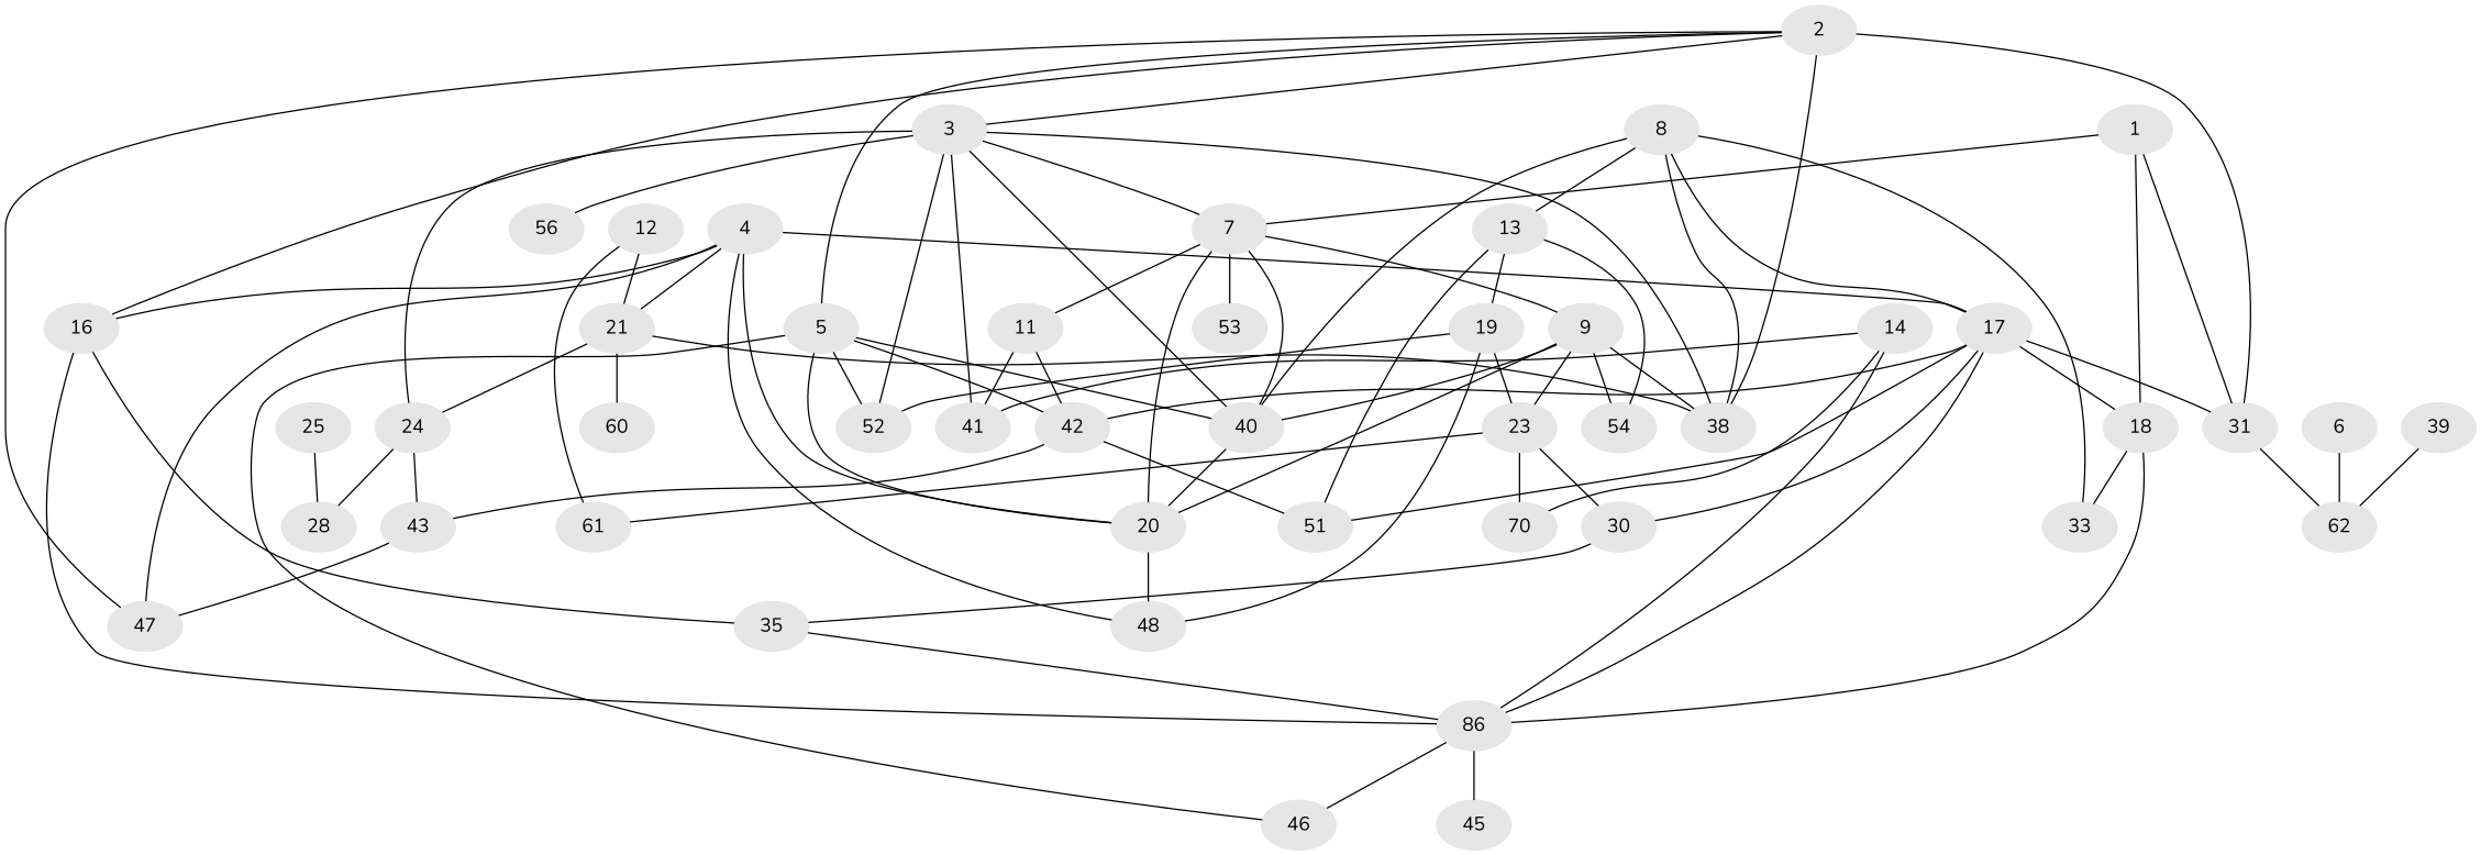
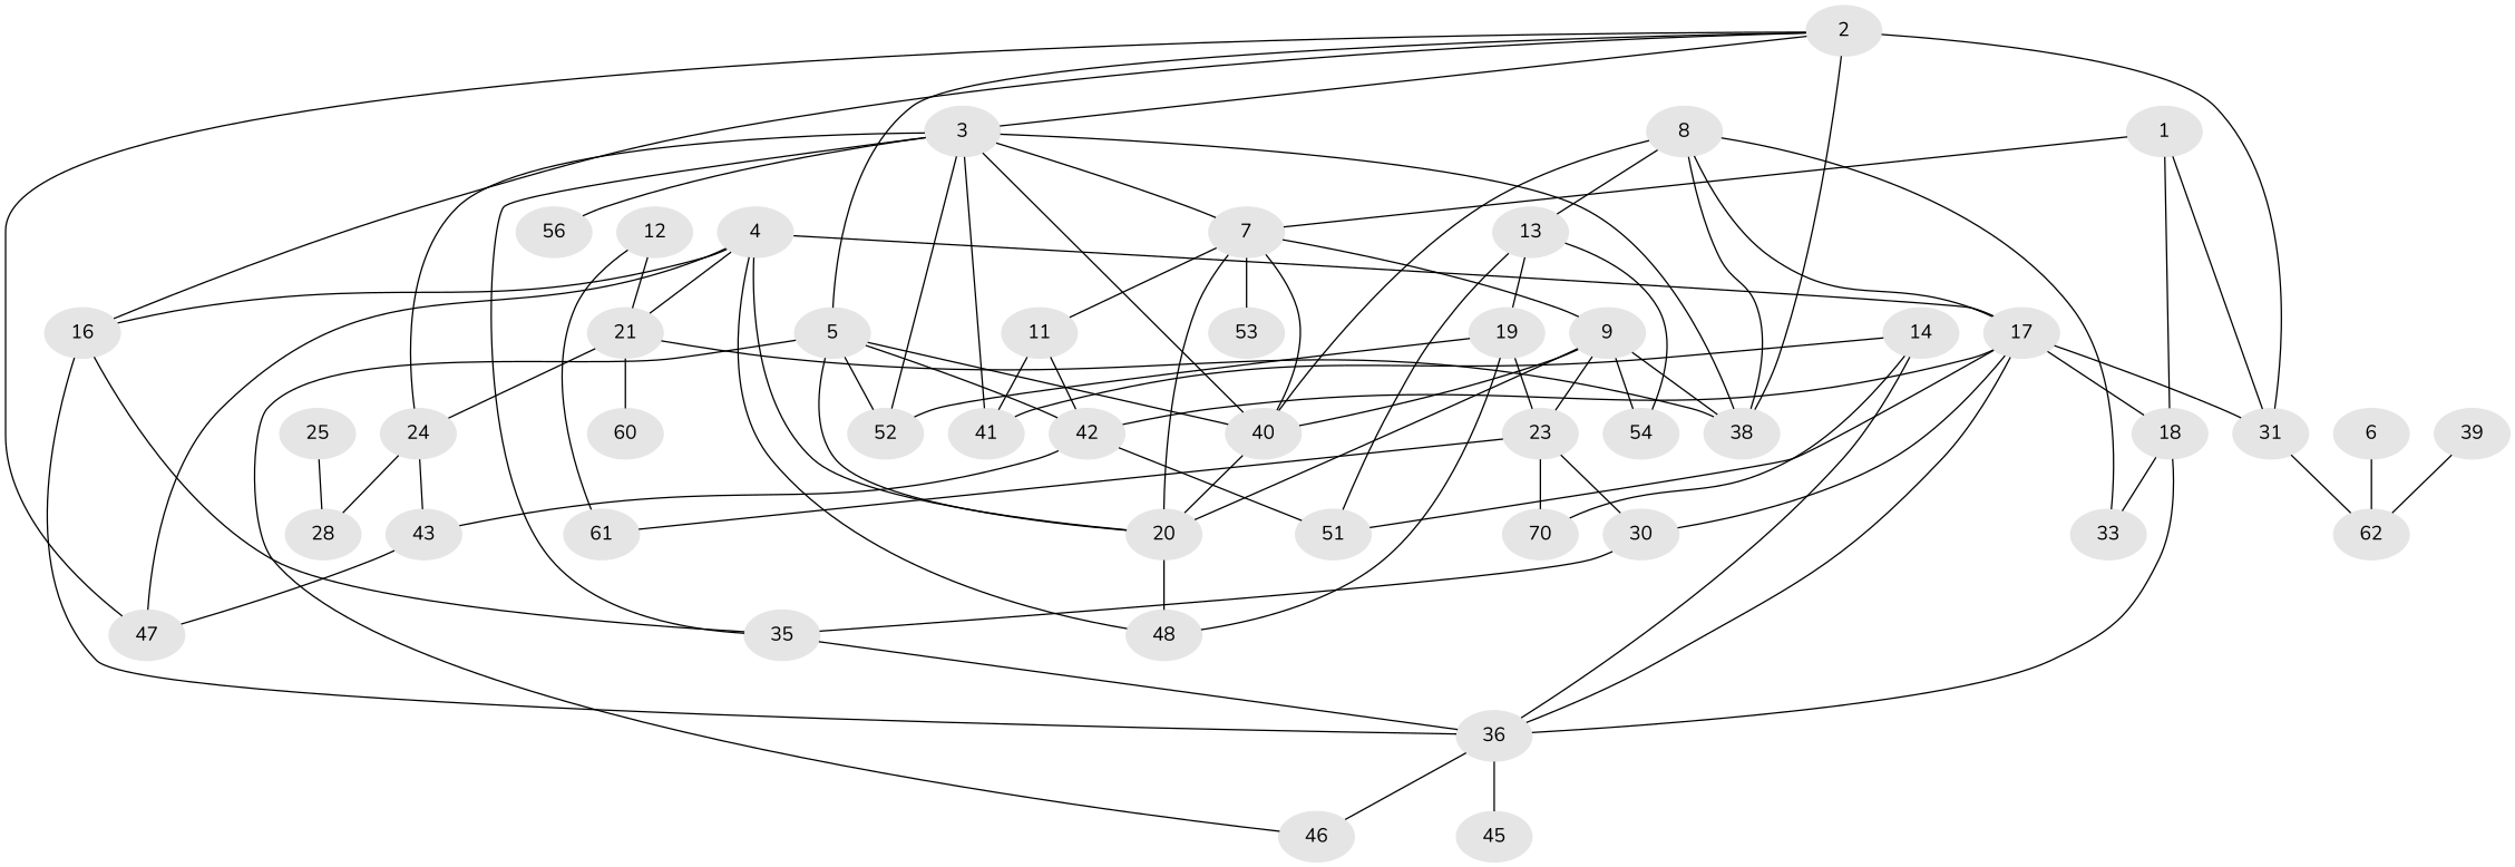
  graph {
    fontname=Nunito
    node [color=gray90 fontname=Nunito style=filled]
    edge [fontname=Nunito weight=1.0]
    1
    7
    18
    31
    n5 [label=40]
    20
    9
    11
    53
    33
-   36 [label=86]
+   36
    62
    2
    3
    5
    16
    38
    47
    24
    35
    41
    52
    56
    42
    46
    28
    43
    4
    17
    21
    48
    51
    30
    60
    6
    23
    54
    8
    13
    19
    61
    n42 [label=70]
    12
    14
    45
    25
    39
    1 -- 7
    1 -- 18
    1 -- 31
    7 -- n5
    7 -- 20
    7 -- 9
    7 -- 11 [weight=2.0]
    7 -- 53 [weight=2.0]
    18 -- 33
    18 -- 36
    31 -- 62
    n5 -- 20
    20 -- 48
    9 -- n5
    9 -- 20
    9 -- 38
    9 -- 23
    9 -- 54
    11 -- 41
    11 -- 42
    36 -- 46
    36 -- 45
    2 -- 31
    2 -- 3
    2 -- 5
    2 -- 16
    2 -- 38 [weight=4.0]
    2 -- 47
    3 -- 7
    3 -- n5
    3 -- 38
    3 -- 24
+   3 -- 35
    3 -- 41
    3 -- 52
    3 -- 56
    5 -- n5
    5 -- 20
    5 -- 52
    5 -- 42 [weight=2.0]
    5 -- 46
    16 -- 36
    16 -- 35
    24 -- 28
    24 -- 43
    35 -- 36
    42 -- 43
    42 -- 51
    43 -- 47
    4 -- 20
    4 -- 16
    4 -- 47 [weight=2.0]
    4 -- 17
    4 -- 21
    4 -- 48
    17 -- 18 [weight=2.0]
    17 -- 31
    17 -- 36
    17 -- 42
    17 -- 51
    17 -- 30
    21 -- 38
    21 -- 24
    21 -- 60
    30 -- 35
    6 -- 62
    23 -- 30
    23 -- 61
    23 -- n42
    8 -- n5
    8 -- 33
    8 -- 38
    8 -- 17
    8 -- 13
    13 -- 51
    13 -- 54
    13 -- 19
    19 -- 52
    19 -- 48
    19 -- 23
    12 -- 21
    12 -- 61
    14 -- 36
    14 -- 41 [weight=2.0]
    14 -- n42
    25 -- 28
    39 -- 62
  }
